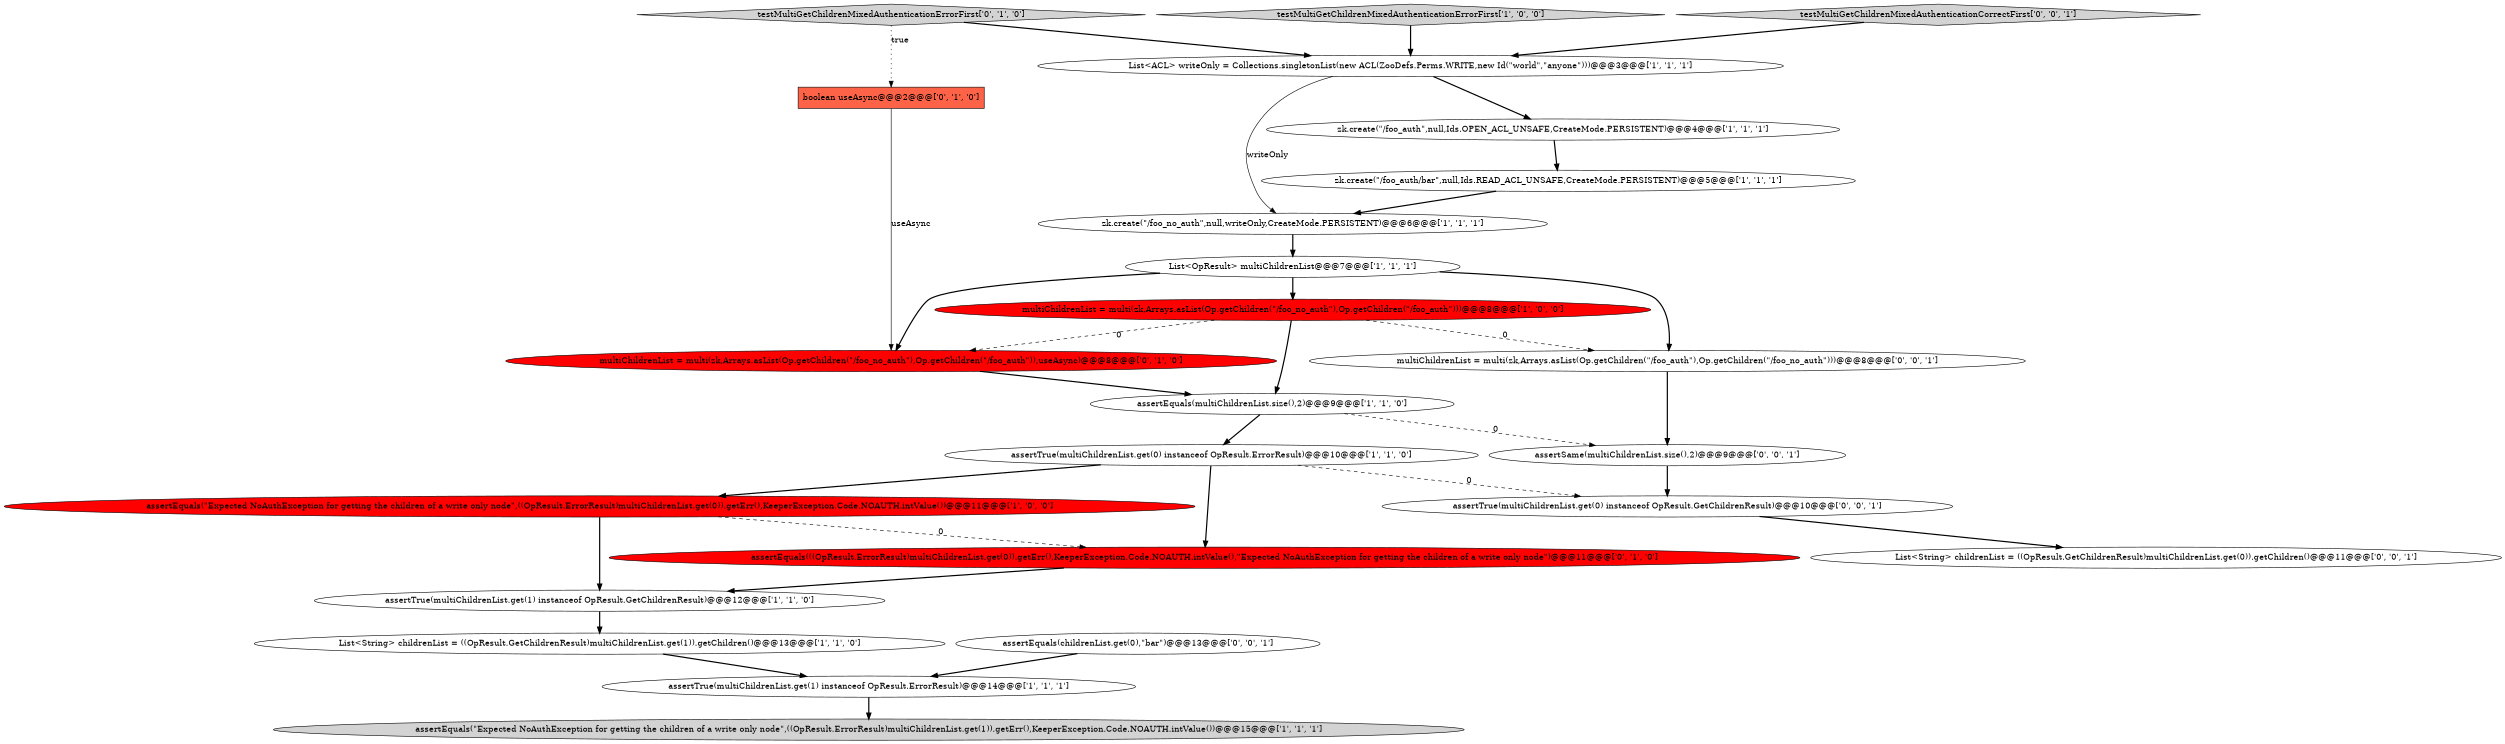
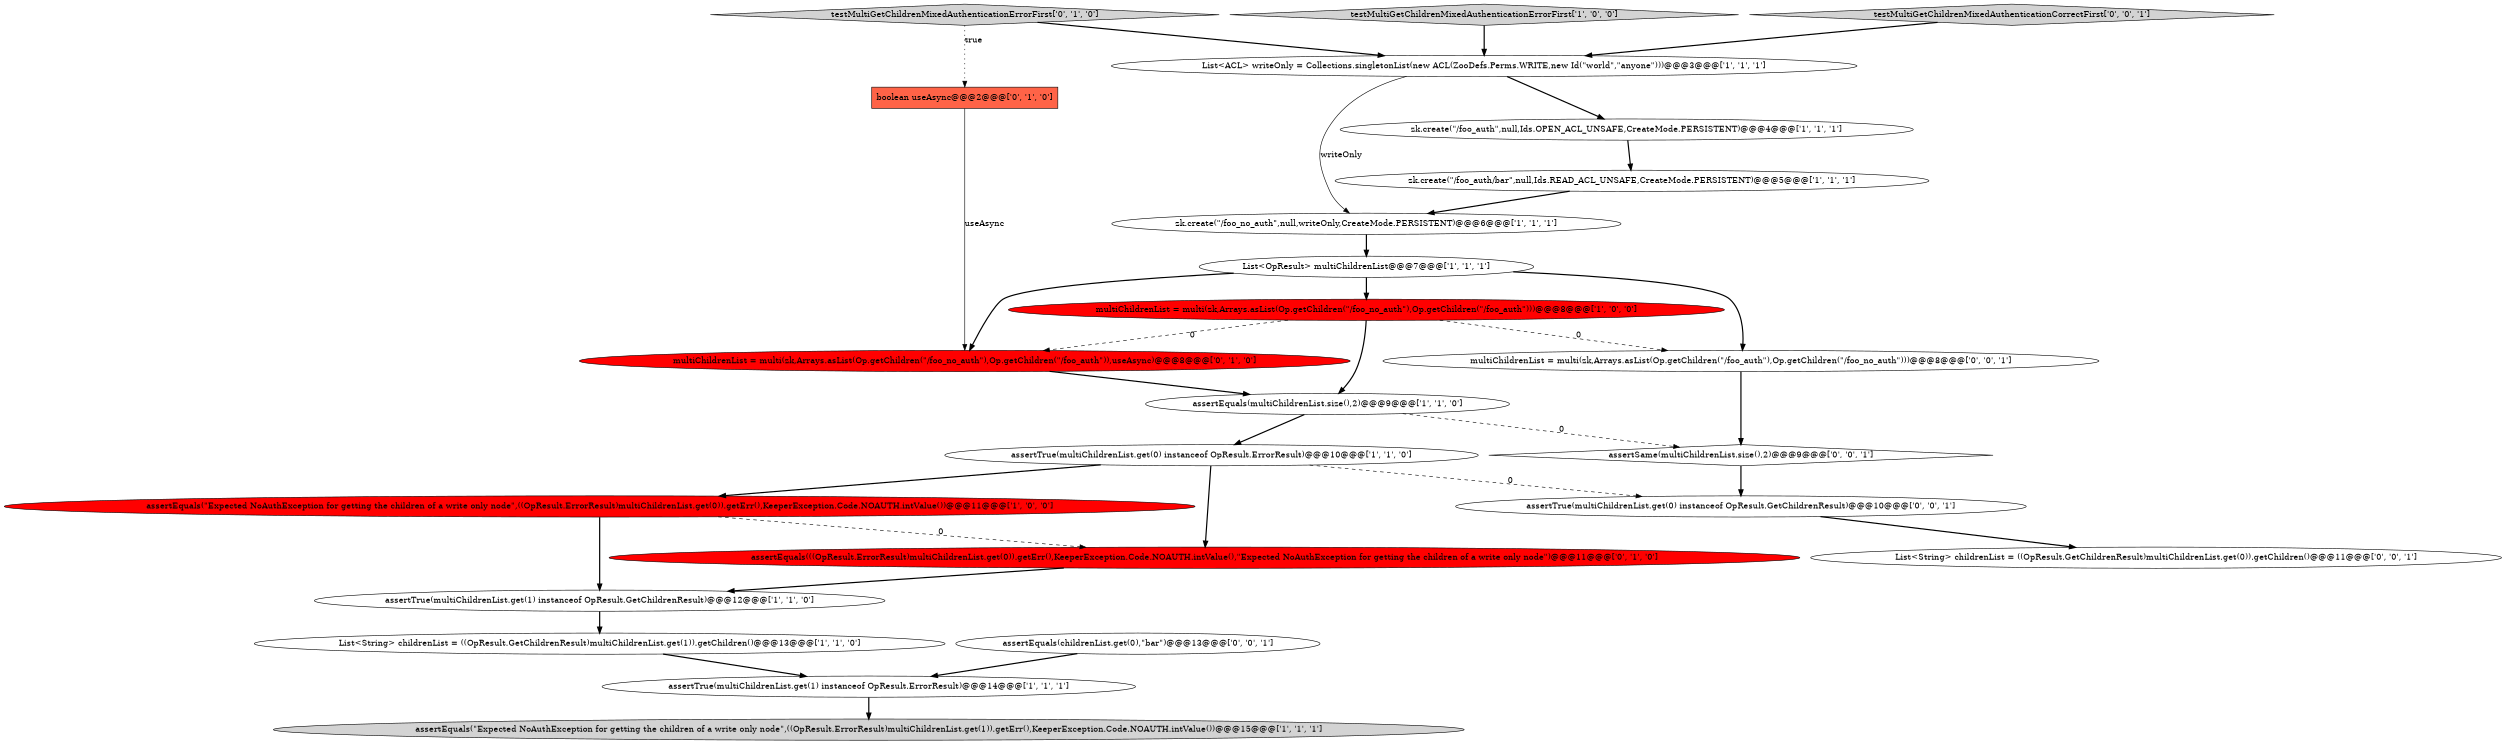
  digraph {
    node [fillcolor=white shape=ellipse style=filled]
    edge [style=bold]
    n1 [label="multiChildrenList = multi(zk,Arrays.asList(Op.getChildren(\"/foo_auth\"),Op.getChildren(\"/foo_no_auth\")))@@@8@@@['0', '0', '1']"]
-   n2 [label="assertSame(multiChildrenList.size(),2)@@@9@@@['0', '0', '1']"]
+   n2 [label="assertSame(multiChildrenList.size(),2)@@@9@@@['0', '0', '1']" shape=diamond]
    n3 [label="assertTrue(multiChildrenList.get(0) instanceof OpResult.GetChildrenResult)@@@10@@@['0', '0', '1']"]
    n4 [label="List<String> childrenList = ((OpResult.GetChildrenResult)multiChildrenList.get(0)).getChildren()@@@11@@@['0', '0', '1']"]
    n5 [fillcolor=red label="multiChildrenList = multi(zk,Arrays.asList(Op.getChildren(\"/foo_no_auth\"),Op.getChildren(\"/foo_auth\")))@@@8@@@['1', '0', '0']"]
    n6 [label="assertEquals(multiChildrenList.size(),2)@@@9@@@['1', '1', '0']"]
    n7 [fillcolor=red label="multiChildrenList = multi(zk,Arrays.asList(Op.getChildren(\"/foo_no_auth\"),Op.getChildren(\"/foo_auth\")),useAsync)@@@8@@@['0', '1', '0']"]
    n8 [label="assertTrue(multiChildrenList.get(0) instanceof OpResult.ErrorResult)@@@10@@@['1', '1', '0']"]
    n9 [fillcolor=lightgray label="testMultiGetChildrenMixedAuthenticationCorrectFirst['0', '0', '1']" shape=diamond]
    n10 [label="List<ACL> writeOnly = Collections.singletonList(new ACL(ZooDefs.Perms.WRITE,new Id(\"world\",\"anyone\")))@@@3@@@['1', '1', '1']"]
    n11 [label="zk.create(\"/foo_no_auth\",null,writeOnly,CreateMode.PERSISTENT)@@@6@@@['1', '1', '1']"]
    n12 [label="zk.create(\"/foo_auth\",null,Ids.OPEN_ACL_UNSAFE,CreateMode.PERSISTENT)@@@4@@@['1', '1', '1']"]
    n13 [fillcolor=lightgray label="testMultiGetChildrenMixedAuthenticationErrorFirst['0', '1', '0']" shape=diamond]
    n14 [fillcolor=tomato label="boolean useAsync@@@2@@@['0', '1', '0']" shape=box]
    n15 [label="assertTrue(multiChildrenList.get(1) instanceof OpResult.GetChildrenResult)@@@12@@@['1', '1', '0']"]
    n16 [label="List<String> childrenList = ((OpResult.GetChildrenResult)multiChildrenList.get(1)).getChildren()@@@13@@@['1', '1', '0']"]
    n17 [label="assertTrue(multiChildrenList.get(1) instanceof OpResult.ErrorResult)@@@14@@@['1', '1', '1']"]
    n18 [fillcolor=red label="assertEquals(\"Expected NoAuthException for getting the children of a write only node\",((OpResult.ErrorResult)multiChildrenList.get(0)).getErr(),KeeperException.Code.NOAUTH.intValue())@@@11@@@['1', '0', '0']"]
    n19 [fillcolor=red label="assertEquals(((OpResult.ErrorResult)multiChildrenList.get(0)).getErr(),KeeperException.Code.NOAUTH.intValue(),\"Expected NoAuthException for getting the children of a write only node\")@@@11@@@['0', '1', '0']"]
    n20 [label="assertEquals(childrenList.get(0),\"bar\")@@@13@@@['0', '0', '1']"]
    n21 [fillcolor=lightgray label="assertEquals(\"Expected NoAuthException for getting the children of a write only node\",((OpResult.ErrorResult)multiChildrenList.get(1)).getErr(),KeeperException.Code.NOAUTH.intValue())@@@15@@@['1', '1', '1']"]
    n22 [label="List<OpResult> multiChildrenList@@@7@@@['1', '1', '1']"]
    n23 [label="zk.create(\"/foo_auth/bar\",null,Ids.READ_ACL_UNSAFE,CreateMode.PERSISTENT)@@@5@@@['1', '1', '1']"]
    n24 [fillcolor=lightgray label="testMultiGetChildrenMixedAuthenticationErrorFirst['1', '0', '0']" shape=diamond]
    n1 -> n2
    n2 -> n3
    n3 -> n4
    n5 -> n1 [label=0 style=dashed]
    n5 -> n6
    n5 -> n7 [label=0 style=dashed]
    n6 -> n2 [label=0 style=dashed]
    n6 -> n8
    n7 -> n6
    n8 -> n3 [label=0 style=dashed]
    n8 -> n18
    n8 -> n19
    n9 -> n10
    n10 -> n11 [label=writeOnly style=solid]
    n10 -> n12
    n11 -> n22
    n12 -> n23
    n13 -> n10
    n13 -> n14 [label=true style=dotted]
    n14 -> n7 [label=useAsync style=solid]
    n15 -> n16
    n16 -> n17
    n17 -> n21
    n18 -> n15
    n18 -> n19 [label=0 style=dashed]
    n19 -> n15
    n20 -> n17
    n22 -> n1
    n22 -> n5
    n22 -> n7
    n23 -> n11
    n24 -> n10
  }
